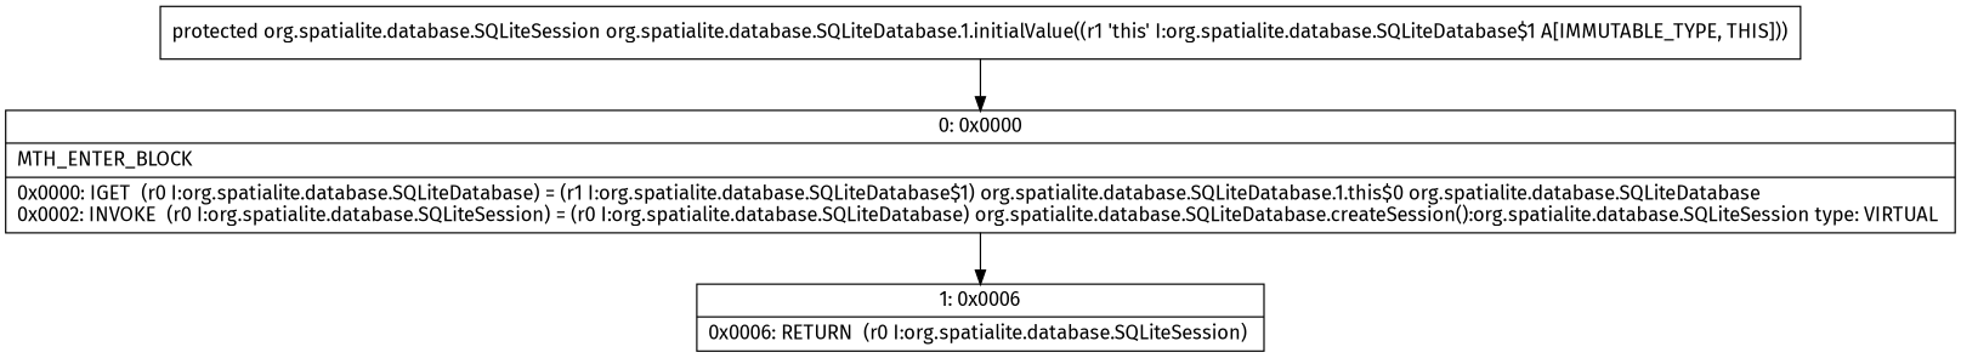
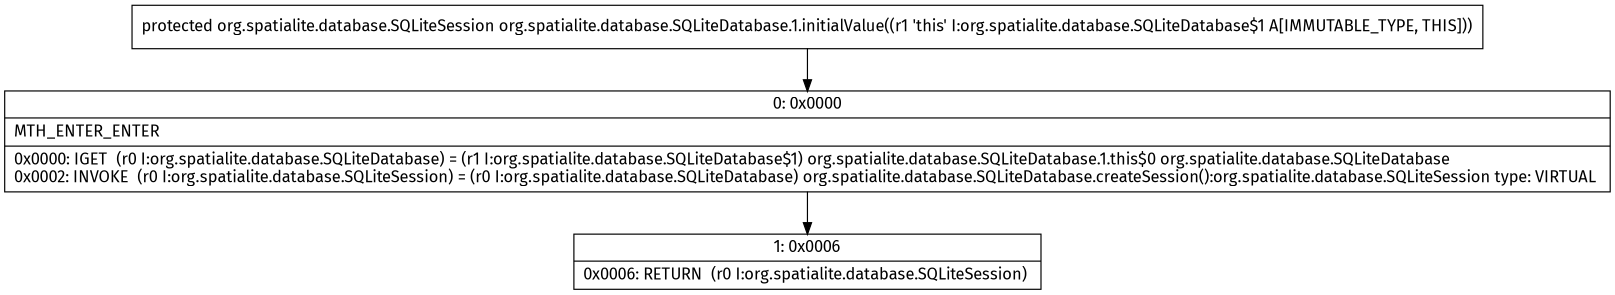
  digraph {
    fontname="Fira Sans"
    node [shape=record fontname="Fira Sans"]
    edge [fontname="Fira Sans"]
-   n1 [label="{0\:\ 0x0000|MTH_ENTER_BLOCK\l|0x0000: IGET  (r0 I:org.spatialite.database.SQLiteDatabase) = (r1 I:org.spatialite.database.SQLiteDatabase$1) org.spatialite.database.SQLiteDatabase.1.this$0 org.spatialite.database.SQLiteDatabase \l0x0002: INVOKE  (r0 I:org.spatialite.database.SQLiteSession) = (r0 I:org.spatialite.database.SQLiteDatabase) org.spatialite.database.SQLiteDatabase.createSession():org.spatialite.database.SQLiteSession type: VIRTUAL \l}"]
+   n1 [label="{0\:\ 0x0000|MTH_ENTER_ENTER\l|0x0000: IGET  (r0 I:org.spatialite.database.SQLiteDatabase) = (r1 I:org.spatialite.database.SQLiteDatabase$1) org.spatialite.database.SQLiteDatabase.1.this$0 org.spatialite.database.SQLiteDatabase \l0x0002: INVOKE  (r0 I:org.spatialite.database.SQLiteSession) = (r0 I:org.spatialite.database.SQLiteDatabase) org.spatialite.database.SQLiteDatabase.createSession():org.spatialite.database.SQLiteSession type: VIRTUAL \l}"]
    n2 [label="{1\:\ 0x0006|0x0006: RETURN  (r0 I:org.spatialite.database.SQLiteSession) \l}"]
    n3 [label="{protected org.spatialite.database.SQLiteSession org.spatialite.database.SQLiteDatabase.1.initialValue((r1 'this' I:org.spatialite.database.SQLiteDatabase$1 A[IMMUTABLE_TYPE, THIS])) }"]
    n1 -> n2
    n3 -> n1
  }
